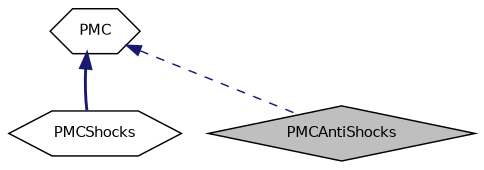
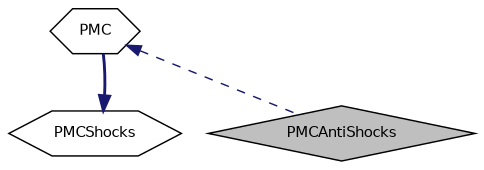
  digraph {
    node [color=black fontname=Helvetica fontsize=10 shape=hexagon]
    edge [color=midnightblue dir=back fontname=Helvetica fontsize=10 labelfontname=Helvetica labelfontsize=10]
    n1 [fillcolor=grey75 fontcolor=black height=0.2 label=PMCAntiShocks shape=diamond style=filled width=0.4]
    n2 [height=0.2 label=PMCShocks width=0.4]
    n3 [height=0.2 label=PMC width=0.4]
    n3 -> n1 [style=dashed]
-   n3 -> n2 [style=bold]
+   n2 -> n3 [style=bold]
  }
